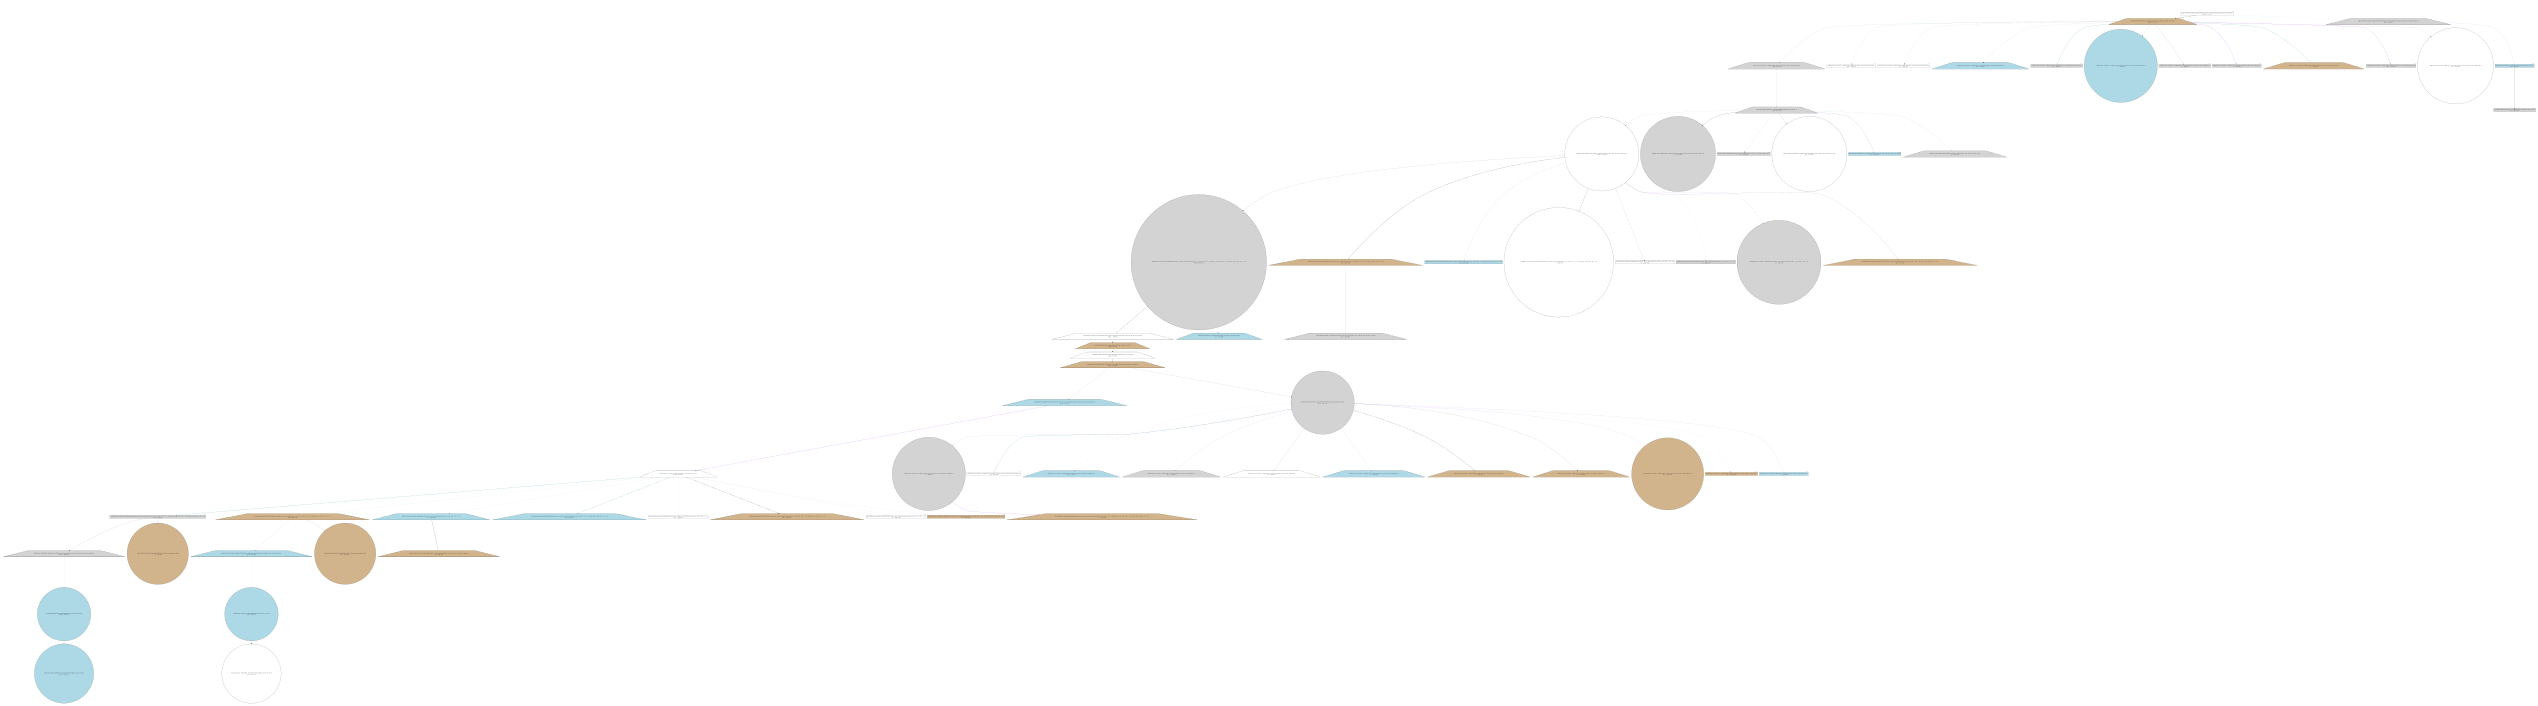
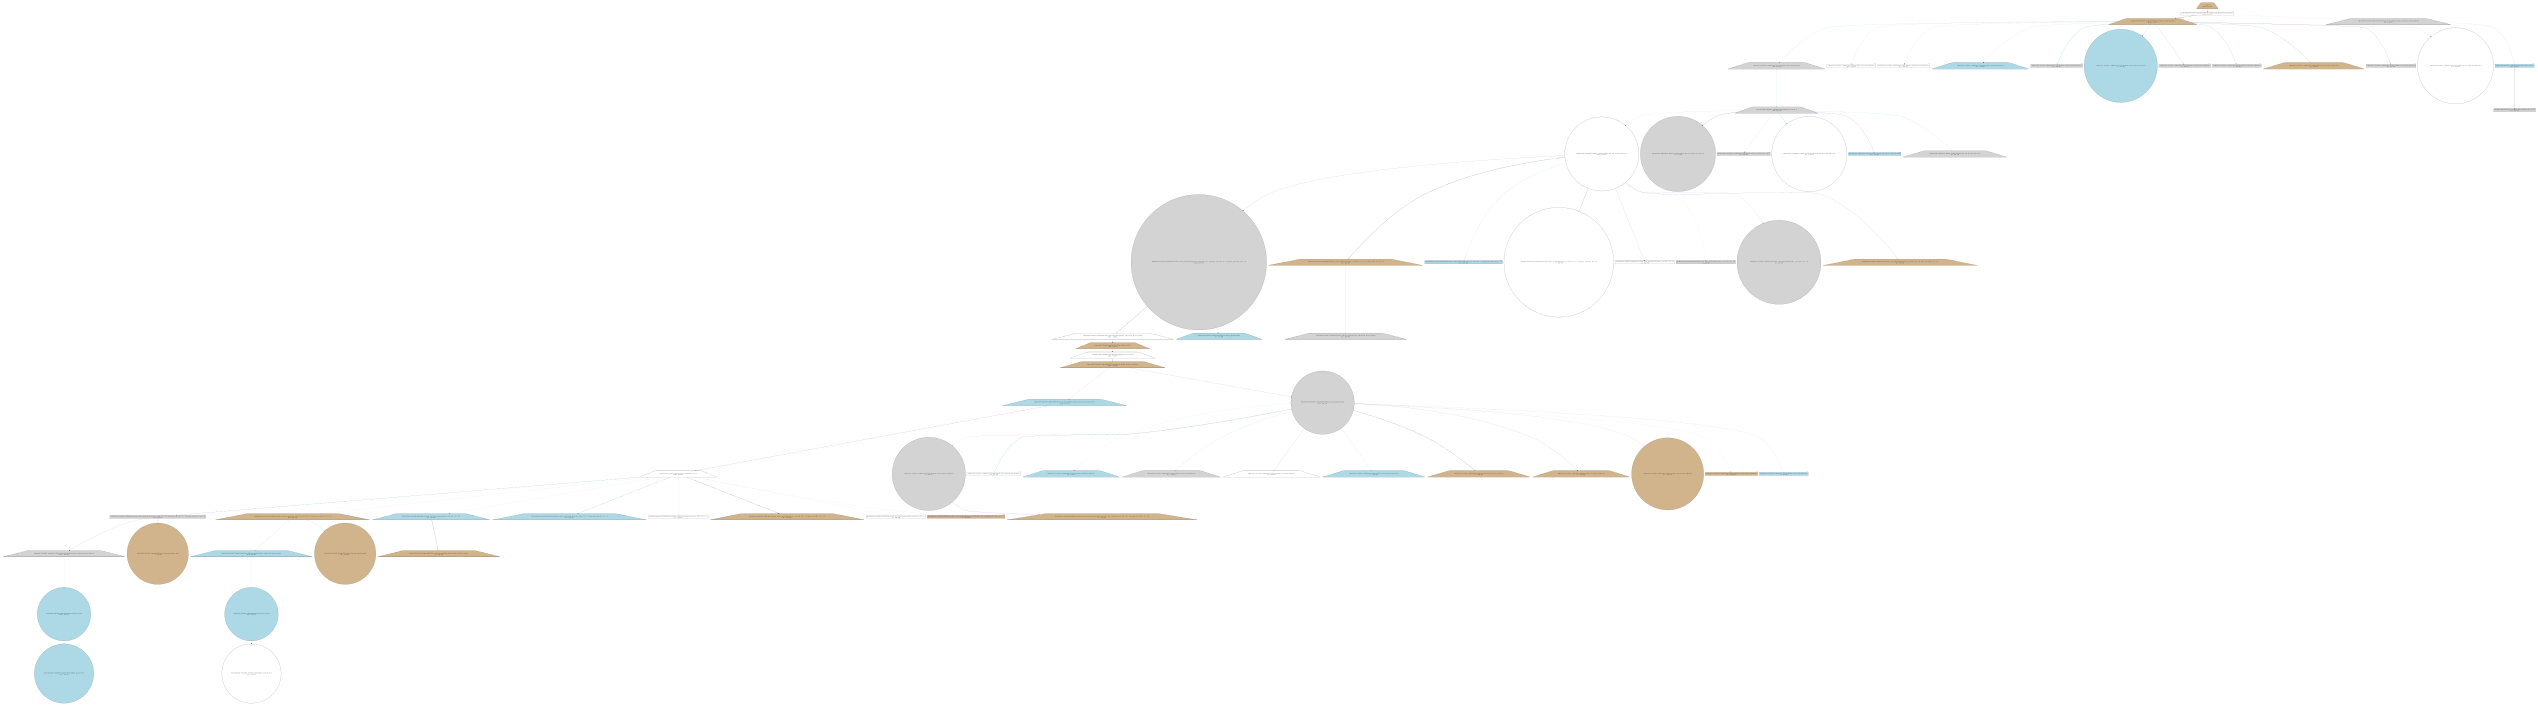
  digraph {
    fontname="Roboto Mono"
    node [shape=trapezium style="rounded,filled" fillcolor=lightgrey fontname="Roboto Mono"]
    edge [color=black style=dashed arrowhead=odot fontname="Roboto Mono"]
+   n1 [label="ROOT\nN=300, Q=0.937" fillcolor=tan]
    n2 [label="ComputePathToState#1.ComputePathToState.named_state=gp7_detect_arucomarker\nN=300, Q=0.937" shape=folder fillcolor=white]
    n3 [label="ComputePathToState#1.ComputePathToState.planning_pipeline=ompl\nN=296, Q=0.937" fillcolor=tan]
    n4 [label="ComputePathToState#1.ComputePathToState.planning_pipeline=pilz_industrial_motion_planner\nN=3, Q=0.939"]
    n5 [label="ComputePathToState#1.ComputePathToState.planner_id=RRTkConfigDefault\nN=285, Q=0.939"]
    n6 [label="ComputePathToState#1.ComputePathToState.planner_id=ESTkConfigDefault\nN=1, Q=0.939" shape=folder fillcolor=white]
    n7 [label="ComputePathToState#1.ComputePathToState.planner_id=LBKPIECEkConfigDefault\nN=1, Q=0.943" shape=folder fillcolor=white]
    n8 [label="ComputePathToState#1.ComputePathToState.planner_id=PRMkConfigDefault\nN=1, Q=0.938" fillcolor=lightblue]
    n9 [label="ComputePathToState#1.ComputePathToState.planner_id=PRMstarkConfigDefault\nN=1, Q=0.941" shape=folder]
    n10 [label="ComputePathToState#1.ComputePathToState.planner_id=RRTstarkConfigDefault\nN=1, Q=0.938" shape=circle fillcolor=lightblue]
    n11 [label="ComputePathToState#1.ComputePathToState.planner_id=BKPIECEkConfigDefault\nN=1, Q=0.937" shape=folder]
    n12 [label="ComputePathToState#1.ComputePathToState.planner_id=SBLkConfigDefault\nN=1, Q=0.936" shape=folder]
    n13 [label="ComputePathToState#1.ComputePathToState.planner_id=KPIECEkConfigDefault\nN=1, Q=0.939" fillcolor=tan]
    n14 [label="ComputePathToState#1.ComputePathToState.planner_id=TRRTkConfigDefault\nN=1, Q=0.936" shape=folder]
    n15 [label="ComputePathToState#1.ComputePathToState.planner_id=RRTConnectkConfigDefault\nN=1, Q=0.450" shape=circle fillcolor=white]
    n16 [label="YaskawaGripperCommand#1.YaskawaGripperCommand.position=0.0\nN=284, Q=0.939"]
    n17 [label="UpdatePose#1.UpdatePose.update_relative_pose=0.0;0.0;0.11;0.0;0.0;0.0;0.0\nN=278, Q=0.939" shape=circle fillcolor=white]
    n18 [label="UpdatePose#1.UpdatePose.update_relative_pose=0.0;0.0;0.105;0.0;0.0;0.0;0.0\nN=1, Q=0.924" shape=circle]
    n19 [label="UpdatePose#1.UpdatePose.update_relative_pose=0.0;0.0;0.115;0.0;0.0;0.0;0.0\nN=1, Q=0.943" shape=folder]
    n20 [label="UpdatePose#1.UpdatePose.update_relative_pose=0.0;0.0;0.125;0.0;0.0;0.0;0.0\nN=1, Q=0.943" shape=circle fillcolor=white]
    n21 [label="UpdatePose#1.UpdatePose.update_relative_pose=0.0;0.0;0.12;0.0;0.0;0.0;0.0\nN=1, Q=0.943" shape=folder fillcolor=lightblue]
    n22 [label="UpdatePose#1.UpdatePose.update_relative_pose=0.0;0.0;0.10;0.0;0.0;0.0;0.0\nN=1, Q=0.939"]
    n23 [label="SetPathConstraints#1.SetPathConstraints.joint_constraints=joint_1_s,0.0,0.1,0.1,1.0;joint_3_s,0.0,0.1,0.1,1.0;joint_5_s,0.0,0.1,0.1,1.0\nN=269, Q=0.938" shape=circle]
    n24 [label="SetPathConstraints#1.SetPathConstraints.joint_constraints=joint_1_s,0.0,0.1,0.1,1.0;joint_3_s,0.0,0.1,0.1,1.0\nN=2, Q=0.937" fillcolor=tan]
    n25 [label="SetPathConstraints#1.SetPathConstraints.joint_constraints=joint_3_s,0.0,0.1,0.1,1.0;joint_5_s,0.0,0.1,0.1,1.0\nN=1, Q=0.938" shape=folder fillcolor=lightblue]
    n26 [label="SetPathConstraints#1.SetPathConstraints.joint_constraints=joint_1_s,0.0,0.1,0.1,1.0;joint_5_s,0.0,0.1,0.1,1.0\nN=1, Q=0.989" shape=circle fillcolor=white]
    n27 [label="SetPathConstraints#1.SetPathConstraints.joint_constraints=joint_5_s,0.0,0.1,0.1,1.0\nN=1, Q=0.939" shape=folder fillcolor=white]
    n28 [label="SetPathConstraints#1.SetPathConstraints.joint_constraints=joint_3_s,0.0,0.1,0.1,1.0\nN=1, Q=0.937" shape=folder]
    n29 [label="SetPathConstraints#1.SetPathConstraints.joint_constraints=joint_1_s,0.0,0.1,0.1,1.0\nN=1, Q=0.941" shape=circle]
    n30 [label="SetPathConstraints#1.SetPathConstraints.joint_constraints=joint_3_s,0.0,0.1,0.1,1.0;joint_6_s,0.0,0.1,0.1,1.0\nN=1, Q=0.937" fillcolor=tan]
    n31 [label="ComputePathToPose#1.ComputePathToPose.planning_pipeline=pilz_industrial_motion_planner\nN=267, Q=0.941" fillcolor=white]
    n32 [label="ComputePathToPose#1.ComputePathToPose.planning_pipeline=ompl\nN=1, Q=0.300" fillcolor=lightblue]
    n33 [label="ComputePathToPose#1.ComputePathToPose.planner_id=PTP\nN=266, Q=0.941" fillcolor=tan]
    n34 [label="YaskawaGripperCommand#2.YaskawaGripperCommand.position=0.235\nN=265, Q=0.941" fillcolor=white]
    n35 [label="ComputePathToState#2.ComputePathToState.named_state=gp7_detect_arucomarker\nN=264, Q=0.941" fillcolor=tan]
    n36 [label="ComputePathToState#2.ComputePathToState.planning_pipeline=pilz_industrial_motion_planner\nN=250, Q=0.941" fillcolor=lightblue]
    n37 [label="ComputePathToState#2.ComputePathToState.planning_pipeline=ompl\nN=13, Q=0.935" shape=circle]
    n38 [label="ComputePathToState#2.ComputePathToState.planner_id=PTP\nN=249, Q=0.941" fillcolor=white]
    n39 [label="SetPathConstraints#2.SetPathConstraints.joint_constraints=joint_1_s,0.0,0.1,0.1,1.0;joint_3_s,0.0,0.1,0.1,1.0;joint_5_s,0.0,0.1,0.1,1.0\nN=229, Q=0.941" shape=folder]
    n40 [label="SetPathConstraints#2.SetPathConstraints.joint_constraints=joint_1_s,0.0,0.1,0.1,1.0;joint_3_s,0.0,0.1,0.1,1.0\nN=12, Q=0.933" fillcolor=tan]
    n41 [label="SetPathConstraints#2.SetPathConstraints.joint_constraints=joint_1_s,0.0,0.1,0.1,1.0\nN=2, Q=0.943" fillcolor=lightblue]
    n42 [label="SetPathConstraints#2.SetPathConstraints.joint_constraints=joint_3_s,0.0,0.1,0.1,1.0;joint_6_s,0.0,0.1,0.1,1.0\nN=1, Q=0.941" fillcolor=lightblue]
    n43 [label="SetPathConstraints#2.SetPathConstraints.joint_constraints=joint_5_s,0.0,0.1,0.1,1.0\nN=1, Q=0.942" shape=folder fillcolor=white]
    n44 [label="SetPathConstraints#2.SetPathConstraints.joint_constraints=joint_1_s,0.0,0.1,0.1,1.0;joint_5_s,0.0,0.1,0.1,1.0\nN=1, Q=0.942" fillcolor=tan]
    n45 [label="SetPathConstraints#2.SetPathConstraints.joint_constraints=joint_3_s,0.0,0.1,0.1,1.0\nN=1, Q=0.943" shape=folder fillcolor=white]
    n46 [label="SetPathConstraints#2.SetPathConstraints.joint_constraints=joint_3_s,0.0,0.1,0.1,1.0;joint_5_s,0.0,0.1,0.1,1.0\nN=1, Q=0.942" shape=folder fillcolor=tan]
    n47 [label="ComputePathToPose#2.ComputePathToPose.planning_pipeline=pilz_industrial_motion_planner\nN=227, Q=0.942"]
    n48 [label="ComputePathToPose#2.ComputePathToPose.planning_pipeline=ompl\nN=1, Q=0.788" shape=circle fillcolor=tan]
    n49 [label="ComputePathToPose#2.ComputePathToPose.planner_id=PTP\nN=226, Q=0.942" shape=circle fillcolor=lightblue]
    n50 [label="YaskawaGripperCommand#3.YaskawaGripperCommand.position=0.0\nN=225, Q=0.942" shape=circle fillcolor=lightblue]
    n51 [label="ComputePathToPose#2.ComputePathToPose.planning_pipeline=pilz_industrial_motion_planner\nN=10, Q=0.943" fillcolor=lightblue]
    n52 [label="ComputePathToPose#2.ComputePathToPose.planning_pipeline=ompl\nN=1, Q=0.831" shape=circle fillcolor=tan]
    n53 [label="ComputePathToPose#2.ComputePathToPose.planner_id=PTP\nN=9, Q=0.943" shape=circle fillcolor=lightblue]
    n54 [label="YaskawaGripperCommand#3.YaskawaGripperCommand.position=0.0\nN=8, Q=0.943" shape=circle fillcolor=white]
    n55 [label="ComputePathToPose#2.ComputePathToPose.planning_pipeline=pilz_industrial_motion_planner\nN=1, Q=0.943" fillcolor=tan]
    n56 [label="ComputePathToState#2.ComputePathToState.planner_id=RRTstarkConfigDefault\nN=2, Q=0.941" shape=circle]
    n57 [label="ComputePathToState#2.ComputePathToState.planner_id=RRTConnectkConfigDefault\nN=1, Q=0.944" shape=folder fillcolor=white]
    n58 [label="ComputePathToState#2.ComputePathToState.planner_id=SBLkConfigDefault\nN=1, Q=0.941" fillcolor=lightblue]
    n59 [label="ComputePathToState#2.ComputePathToState.planner_id=TRRTkConfigDefault\nN=1, Q=0.942"]
    n60 [label="ComputePathToState#2.ComputePathToState.planner_id=ESTkConfigDefault\nN=1, Q=0.938" fillcolor=white]
    n61 [label="ComputePathToState#2.ComputePathToState.planner_id=PRMstarkConfigDefault\nN=1, Q=0.878" fillcolor=lightblue]
    n62 [label="ComputePathToState#2.ComputePathToState.planner_id=BKPIECEkConfigDefault\nN=1, Q=0.942" fillcolor=tan]
    n63 [label="ComputePathToState#2.ComputePathToState.planner_id=PRMkConfigDefault\nN=1, Q=0.943" fillcolor=tan]
    n64 [label="ComputePathToState#2.ComputePathToState.planner_id=KPIECEkConfigDefault\nN=1, Q=0.918" shape=circle fillcolor=tan]
    n65 [label="ComputePathToState#2.ComputePathToState.planner_id=LBKPIECEkConfigDefault\nN=1, Q=0.942" shape=folder fillcolor=tan]
    n66 [label="ComputePathToState#2.ComputePathToState.planner_id=RRTkConfigDefault\nN=1, Q=0.940" shape=folder fillcolor=lightblue]
    n67 [label="SetPathConstraints#2.SetPathConstraints.joint_constraints=joint_1_s,0.0,0.1,0.1,1.0;joint_3_s,0.0,0.1,0.1,1.0;joint_5_s,0.0,0.1,0.1,1.0\nN=1, Q=0.941" fillcolor=tan]
    n68 [label="ComputePathToPose#1.ComputePathToPose.planning_pipeline=pilz_industrial_motion_planner\nN=1, Q=0.937"]
    n69 [label="ComputePathToState#1.ComputePathToState.planner_id=PTP\nN=2, Q=0.939" shape=folder fillcolor=lightblue]
    n70 [label="YaskawaGripperCommand#1.YaskawaGripperCommand.position=0.0\nN=1, Q=0.939" shape=folder]
+   n1 -> n2 [color=teal style=solid arrowhead=dot]
    n2 -> n3 [style=solid arrowhead=tee]
    n2 -> n4 [color=teal style=dotted]
    n3 -> n5 [color=teal arrowhead=dot]
    n3 -> n6 [style=dotted arrowhead=tee]
    n3 -> n7 [style=dotted arrowhead=dot]
    n3 -> n8 [style=dotted arrowhead=dot]
    n3 -> n9 [color=teal style=solid arrowhead=tee]
    n3 -> n10 [arrowhead=dot]
    n3 -> n11 [arrowhead=tee]
    n3 -> n12 [color=purple style=solid arrowhead=dot]
    n3 -> n13 [color=teal style=solid]
    n3 -> n14 [color=purple style=solid arrowhead=dot]
    n3 -> n15 [style=dotted arrowhead=tee]
    n4 -> n69 [color=purple]
    n5 -> n16 [color=teal]
    n16 -> n17 [style=dotted arrowhead=tee]
    n16 -> n18 [style=solid arrowhead=dot]
    n16 -> n19 [style=dotted arrowhead=dot]
    n16 -> n20 [color=teal style=solid arrowhead=tee]
    n16 -> n21 [color=purple style=solid arrowhead=tee]
    n16 -> n22 [color=teal]
    n17 -> n23 [arrowhead=dot]
    n17 -> n24 [style=solid]
    n17 -> n25 [color=teal]
    n17 -> n26 [style=solid]
    n17 -> n27 [arrowhead=dot]
    n17 -> n28 [color=purple style=dotted arrowhead=tee]
    n17 -> n29 [color=purple arrowhead=dot]
    n17 -> n30
    n23 -> n31 [style=solid]
    n23 -> n32 [style=dotted arrowhead=tee]
    n24 -> n68 [color=teal]
    n31 -> n33 [style=dotted arrowhead=dot]
    n33 -> n34 [arrowhead=dot]
    n34 -> n35 [style=solid]
    n35 -> n36 [color=purple arrowhead=dot]
    n35 -> n37 [arrowhead=tee]
    n36 -> n38 [color=purple style=solid arrowhead=dot]
    n37 -> n56 [color=purple arrowhead=tee]
    n37 -> n57 [color=teal style=solid]
    n37 -> n58 [color=purple style=dotted arrowhead=dot]
    n37 -> n59 [color=purple arrowhead=tee]
    n37 -> n60
    n37 -> n61 [color=teal arrowhead=tee]
    n37 -> n62 [style=solid]
    n37 -> n63 [arrowhead=dot]
    n37 -> n64 [color=purple]
    n37 -> n65 [color=teal style=dotted arrowhead=dot]
    n37 -> n66 [color=purple]
    n38 -> n39 [color=teal style=solid arrowhead=tee]
    n38 -> n40 [color=teal style=dotted]
    n38 -> n41 [color=teal style=dotted arrowhead=dot]
    n38 -> n42 [color=teal style=solid arrowhead=dot]
    n38 -> n43 [color=purple style=dotted]
    n38 -> n44 [style=solid arrowhead=dot]
    n38 -> n45 [color=teal style=dotted]
    n38 -> n46 [color=purple style=dotted]
    n39 -> n47 [arrowhead=dot]
    n39 -> n48 [color=purple style=solid]
    n40 -> n51 [color=teal arrowhead=tee]
    n40 -> n52
    n41 -> n55 [style=solid]
    n47 -> n49 [color=teal style=dotted arrowhead=tee]
    n49 -> n50 [color=purple style=dotted arrowhead=tee]
    n51 -> n53 [color=teal style=dotted]
    n53 -> n54 [arrowhead=dot]
    n56 -> n67 [color=purple style=solid arrowhead=tee]
    n69 -> n70 [style=solid arrowhead=tee]
  }
